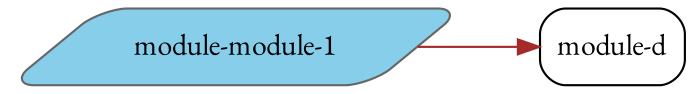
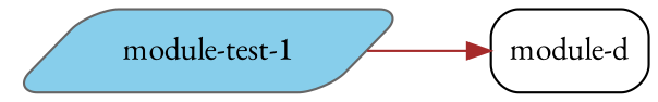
  digraph {
    rankdir=LR
    fontname="EB Garamond"
    node [fontname="EB Garamond" fontsize=14]
-   n1 [label="module-module-1" shape=parallelogram style="rounded,filled" fillcolor=skyblue color=gray40]
+   n1 [label="module-test-1" shape=parallelogram style="rounded,filled" fillcolor=skyblue color=gray40]
    n2 [label=<module-d> shape=box style=rounded]
    n1 -> n2 [fontname="EB Garamond" fontsize=10 color=brown]
  }
